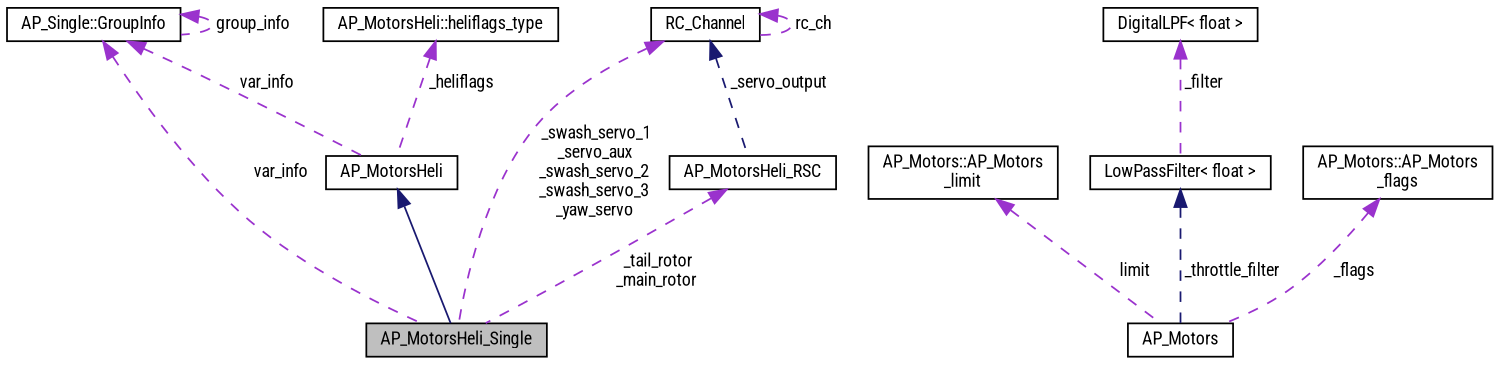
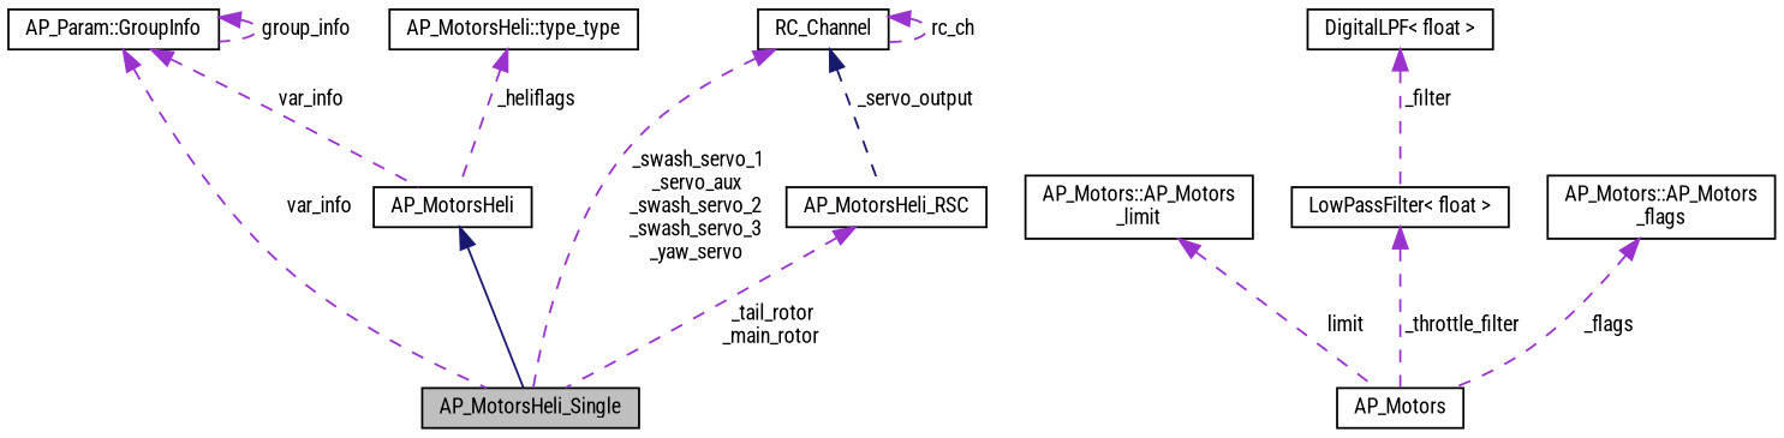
  digraph {
    fontname="Roboto Condensed"
    node [color=black fillcolor=white fontname="Roboto Condensed" fontsize=10 shape=record style=filled]
    edge [color=darkorchid3 dir=back fontname="Roboto Condensed" fontsize=10 labelfontname=Helvetica labelfontsize=10 style=dashed]
    n1 [fillcolor=grey75 fontcolor=black height=0.2 label=AP_MotorsHeli_Single width=0.4]
    n2 [height=0.2 label=AP_MotorsHeli width=0.4]
    n3 [height=0.2 label=AP_Motors width=0.4]
    n4 [height=0.2 label="AP_Motors::AP_Motors\l_limit" width=0.4]
    n5 [height=0.2 label="LowPassFilter\< float \>" width=0.4]
    n6 [height=0.2 label="DigitalLPF\< float \>" width=0.4]
    n7 [height=0.2 label="AP_Motors::AP_Motors\l_flags" width=0.4]
-   n8 [height=0.2 label="AP_Single::GroupInfo" width=0.4]
+   n8 [height=0.2 label="AP_Param::GroupInfo" width=0.4]
    n9 [height=0.2 label=RC_Channel width=0.4]
    n10 [height=0.2 label=AP_MotorsHeli_RSC width=0.4]
-   n11 [height=0.2 label="AP_MotorsHeli::heliflags_type" width=0.4]
+   n11 [height=0.2 label="AP_MotorsHeli::type_type" width=0.4]
    n2 -> n1 [color=midnightblue style=solid]
    n4 -> n3 [label=" limit"]
-   n5 -> n3 [color=midnightblue label=" _throttle_filter"]
+   n5 -> n3 [label=" _throttle_filter"]
    n6 -> n5 [label=" _filter"]
    n7 -> n3 [label=" _flags"]
    n8 -> n1 [label=" var_info"]
    n8 -> n2 [label=" var_info"]
    n8 -> n8 [label=" group_info"]
    n9 -> n1 [label=" _swash_servo_1\n_servo_aux\n_swash_servo_2\n_swash_servo_3\n_yaw_servo"]
    n9 -> n9 [label=" rc_ch"]
    n9 -> n10 [color=midnightblue label=" _servo_output"]
    n10 -> n1 [label=" _tail_rotor\n_main_rotor"]
    n11 -> n2 [label=" _heliflags"]
  }
